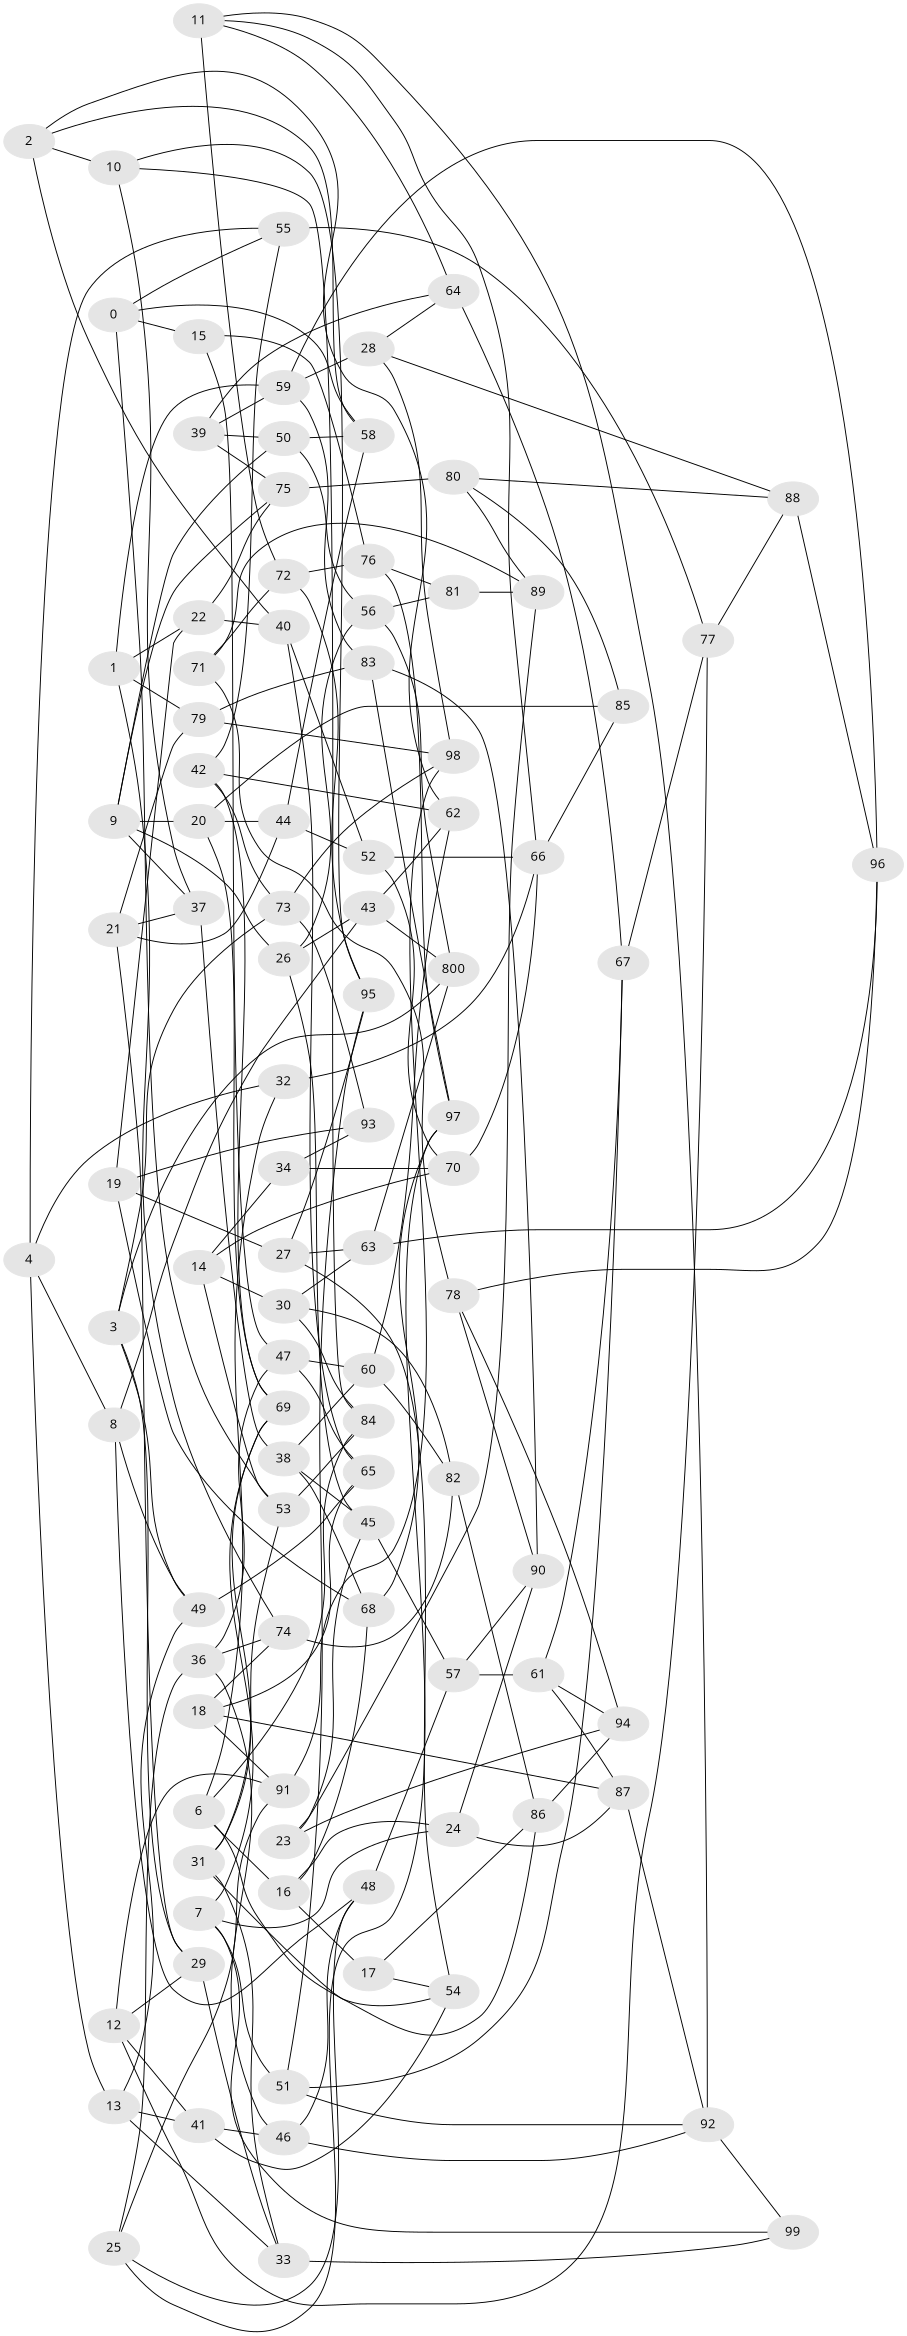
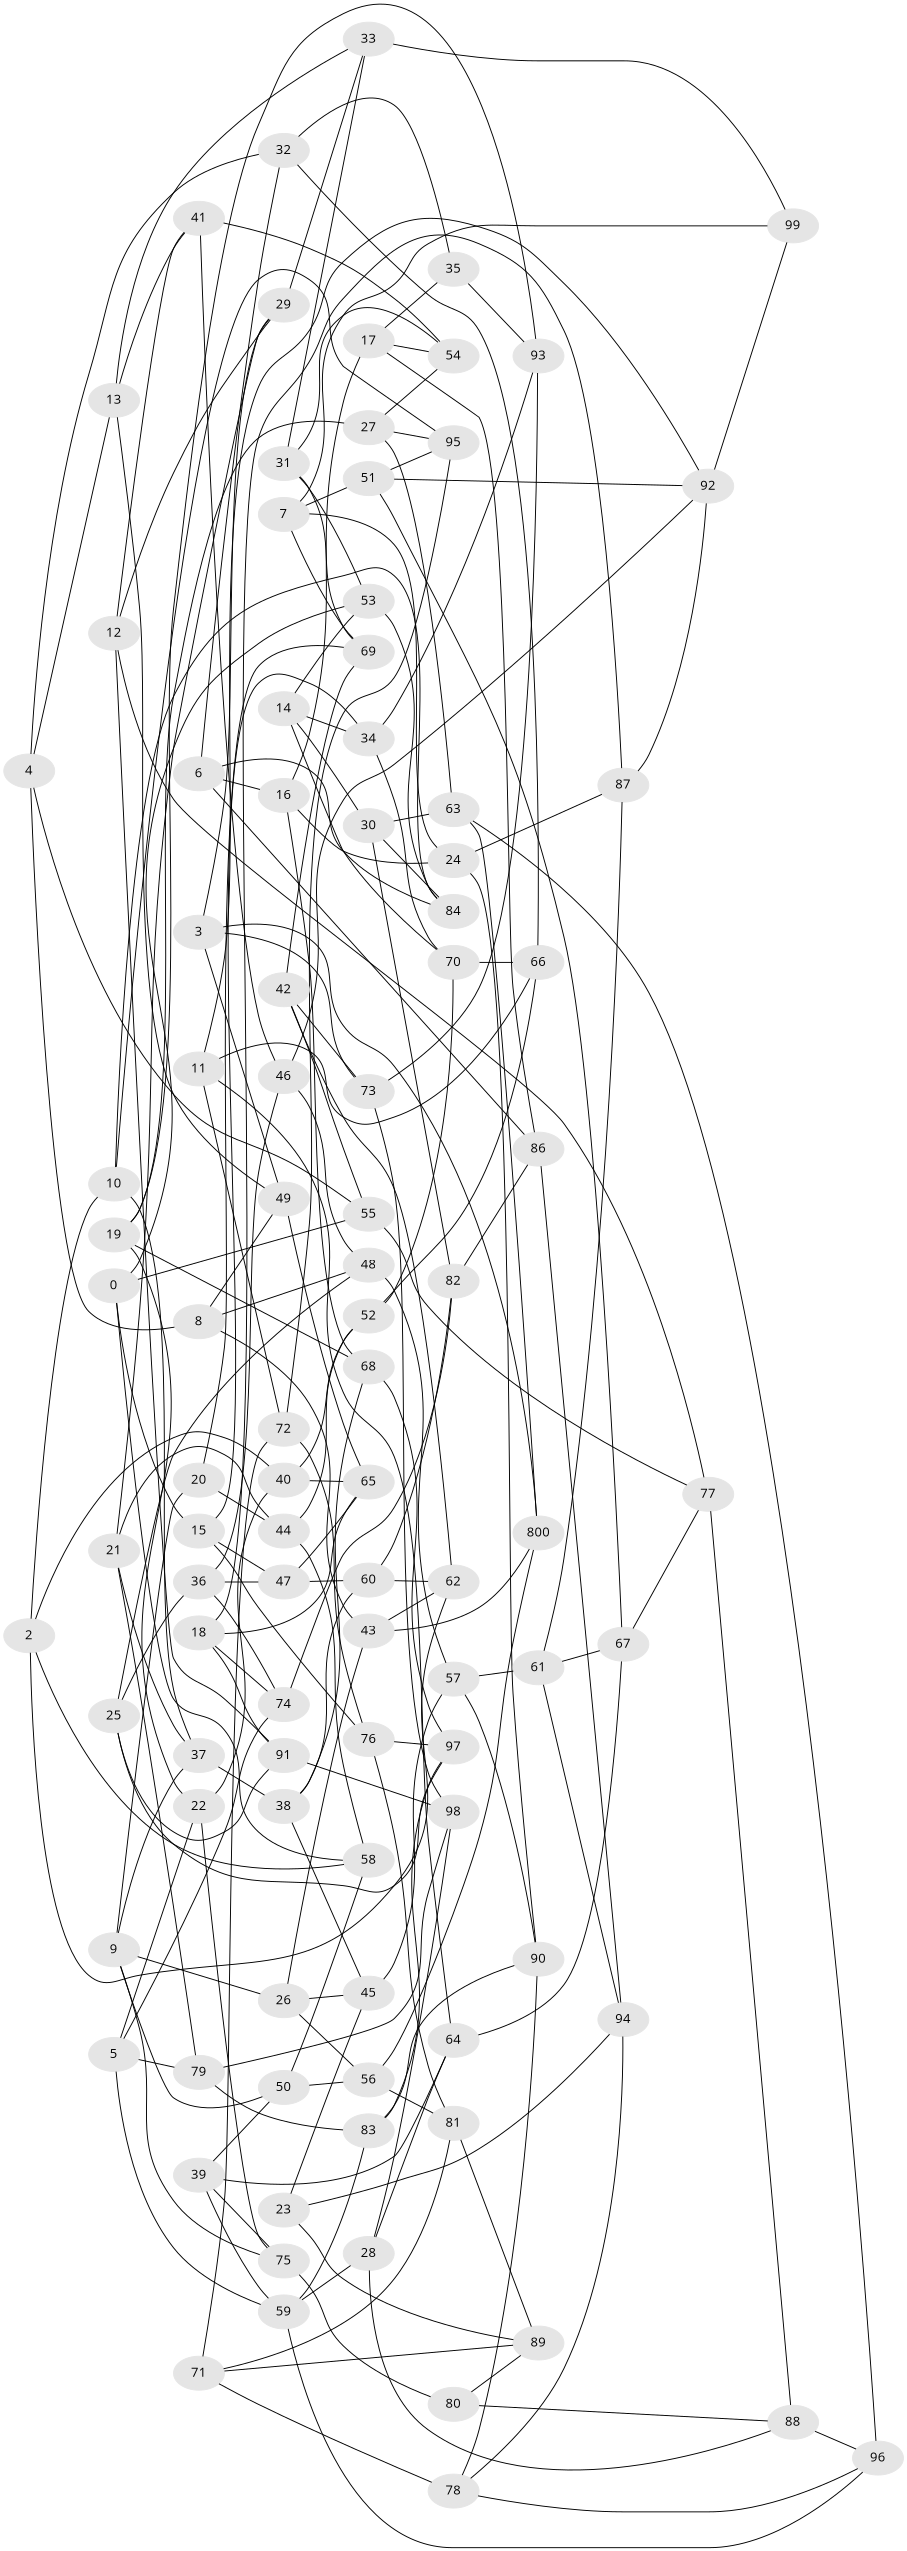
  graph {
    fontname="Open Sans"
    rankdir=LR
    node [color=gray90 fontname="Open Sans" style=filled]
    edge [fontname="Open Sans"]
-   1
+   1 [label=5]
    22
    59
    74
    79
    40
    75
    28
    83
    96
    82
    98
    2
    10
    58
    62
    84
    37
    95
    65
    52
    3
    29
    49
    73
    n26 [label=800]
    33
    93
    4
    8
    13
    32
    55
    43
    48
    41
    66
+   35
    77
    n40 [label=0]
    15
    53
    34
    47
    76
    6
    16
    86
    24
    17
    68
    94
    7
    51
    69
    99
    87
    90
    92
    67
    57
    9
    20
    26
    50
    44
-   85
    45
    56
    80
    38
    11
    64
    72
    12
    91
    54
    46
    88
    14
    30
    70
    63
    60
    97
    81
    18
    19
    27
    21
    23
    89
    25
    36
    31
    39
    42
    61
    71
    78
    1 -- 22
    1 -- 59
    1 -- 74
    1 -- 79
    22 -- 40
    22 -- 75
    59 -- 28
    59 -- 83
    59 -- 96
    74 -- 82
    79 -- 83
    79 -- 98
    40 -- 65
    40 -- 52
    75 -- 80
    28 -- 98
    28 -- 64
    28 -- 88
    83 -- 90
    83 -- 97
    82 -- 86
    2 -- 40
    2 -- 10
    2 -- 58
    2 -- 62
    10 -- 84
    10 -- 37
    10 -- 95
    37 -- 38
    52 -- 66
    52 -- 70
    3 -- 29
    3 -- 49
    3 -- 73
    3 -- n26
    29 -- 33
    49 -- 65
    73 -- 98
    73 -- 93
    33 -- 99
    4 -- 8
    4 -- 13
    4 -- 32
    4 -- 55
    8 -- 49
    8 -- 43
    8 -- 48
    13 -- 49
    13 -- 33
    13 -- 41
    32 -- 66
+   32 -- 35
    55 -- 77
    43 -- 62
    43 -- n26
    48 -- 57
    41 -- 54
    41 -- 46
-   66 -- 85
+   35 -- 93
    77 -- 88
    n40 -- 58
    n40 -- 55
    n40 -- 15
    n40 -- 53
+   15 -- 34
    15 -- 47
    15 -- 76
    53 -- 84
    34 -- 93
    34 -- 70
    47 -- 65
    47 -- 60
    76 -- 97
    76 -- 81
    6 -- 84
    6 -- 32
    6 -- 16
    6 -- 86
    16 -- 24
    16 -- 17
    16 -- 68
    86 -- 94
    24 -- 87
    24 -- 90
+   17 -- 35
    17 -- 86
    17 -- 54
    68 -- 97
    7 -- 24
    7 -- 51
    7 -- 69
    7 -- 99
    51 -- 95
    51 -- 92
    51 -- 67
    87 -- 92
    92 -- 99
    67 -- 77
    57 -- 90
    57 -- 61
    9 -- 75
    9 -- 37
    9 -- 20
    9 -- 26
    9 -- 50
    20 -- 69
    20 -- 44
-   20 -- 85
    26 -- 43
    26 -- 45
    26 -- 56
    50 -- 58
    50 -- 56
    44 -- 58
    44 -- 52
    45 -- 57
    56 -- n26
    56 -- 81
-   80 -- 85
    80 -- 88
    80 -- 89
    38 -- 68
    38 -- 45
    38 -- 60
    11 -- 66
    11 -- 92
    11 -- 64
    11 -- 72
    64 -- 67
    72 -- 95
    72 -- 76
    12 -- 29
    12 -- 41
    12 -- 77
    12 -- 91
    91 -- 98
    46 -- 48
    46 -- 92
    88 -- 96
    14 -- 53
    14 -- 34
    14 -- 30
    14 -- 70
    30 -- 82
    30 -- 84
    30 -- 63
    70 -- 66
    63 -- 96
    63 -- n26
    60 -- 82
    60 -- 62
    81 -- 89
    18 -- 74
    18 -- 65
    18 -- 87
    18 -- 91
    19 -- 22
    19 -- 93
    19 -- 68
    19 -- 27
    27 -- 95
    27 -- 54
    27 -- 63
    21 -- 79
    21 -- 37
    21 -- 29
    21 -- 44
    23 -- 94
    23 -- 45
    23 -- 89
    25 -- 48
    25 -- 91
    25 -- 97
    25 -- 36
    36 -- 74
    36 -- 47
    36 -- 46
    31 -- 33
    31 -- 53
    31 -- 69
    31 -- 54
    39 -- 59
    39 -- 75
    39 -- 50
    39 -- 64
    42 -- 62
    42 -- 73
    42 -- 55
    42 -- 69
    61 -- 94
    61 -- 87
    61 -- 67
    71 -- 72
+   71 -- 81
    71 -- 89
    71 -- 78
    78 -- 96
    78 -- 94
    78 -- 90
  }
